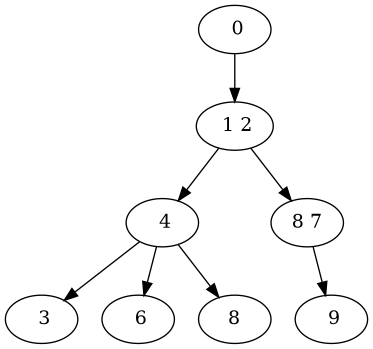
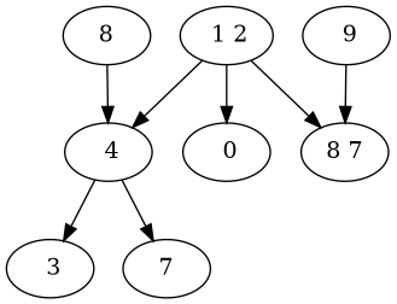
  digraph {
    " 0"
    " 1 2"
    " 4"
    n4 [label="8 7"]
    " 3"
-   " 6"
+   " 6" [label=7]
    n7 [label=8]
    " 9"
-   " 0" -> " 1 2"
+   " 1 2" -> " 0"
    " 1 2" -> " 4"
    " 1 2" -> n4
    " 4" -> " 3"
    " 4" -> " 6"
-   " 4" -> n7
-   n4 -> " 9"
+   n7 -> " 4"
+   " 9" -> n4
  }
